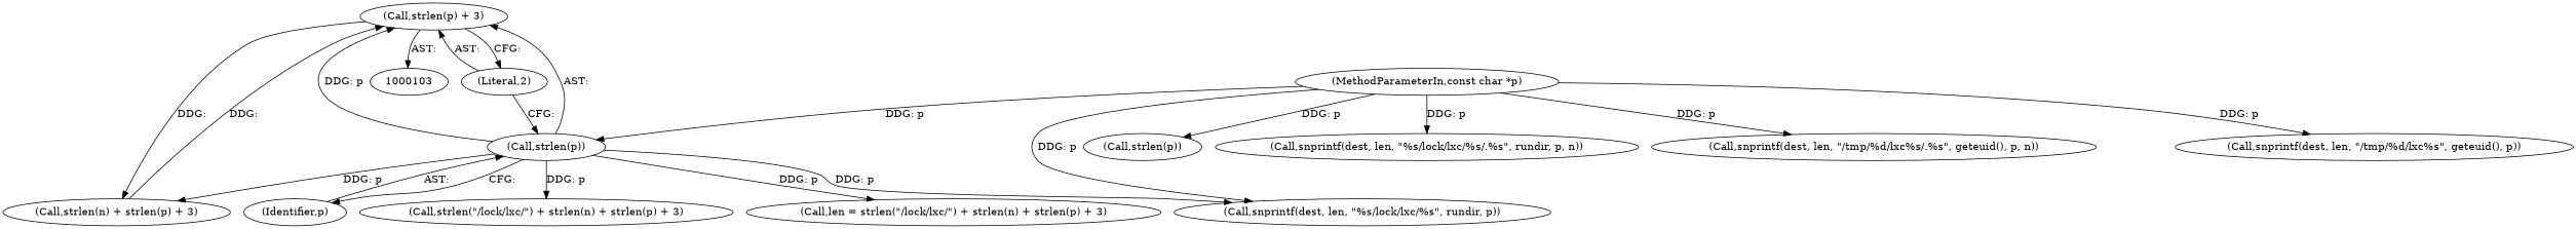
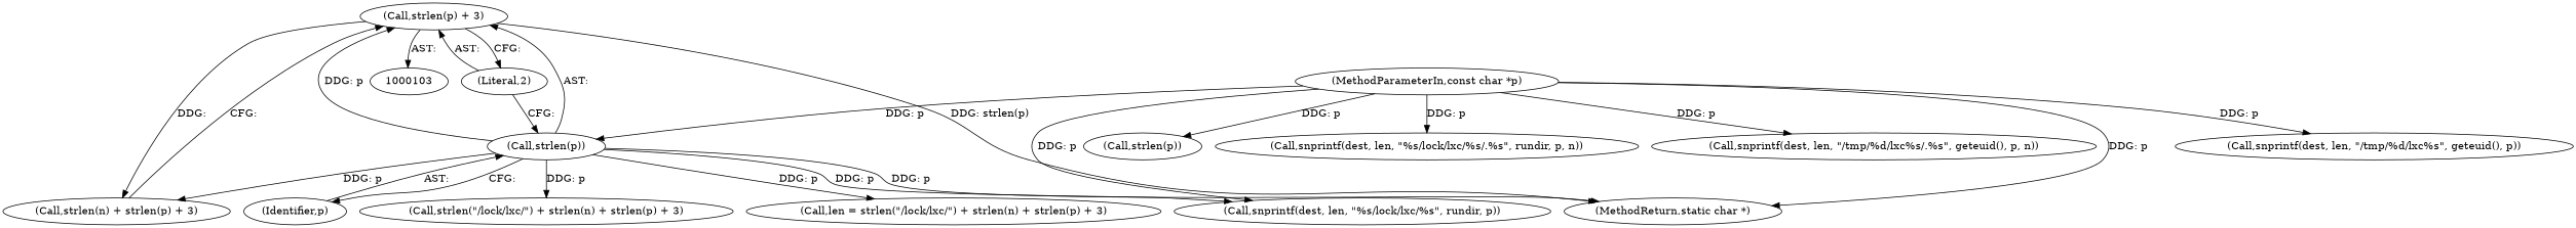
  digraph {
    n1 [label="(Call,strlen(p) + 3)"]
    n2 [label="(Literal,2)"]
+   n3 [label="(MethodReturn,static char *)"]
    n4 [label="(Call,strlen(n) + strlen(p) + 3)"]
    1000103
    n6 [label="(Call,strlen(p))"]
    n7 [label="(Call,strlen(\"/lock/lxc/\") + strlen(n) + strlen(p) + 3)"]
    n8 [label="(Call,len = strlen(\"/lock/lxc/\") + strlen(n) + strlen(p) + 3)"]
    n9 [label="(Call,snprintf(dest, len, \"%s/lock/lxc/%s\", rundir, p))"]
    n10 [label="(Identifier,p)"]
    n11 [label="(MethodParameterIn,const char *p)"]
    n12 [label="(Call,snprintf(dest, len, \"/tmp/%d/lxc%s\", geteuid(), p))"]
    n13 [label="(Call,strlen(p))"]
    n14 [label="(Call,snprintf(dest, len, \"%s/lock/lxc/%s/.%s\", rundir, p, n))"]
    n15 [label="(Call,snprintf(dest, len, \"/tmp/%d/lxc%s/.%s\", geteuid(), p, n))"]
    n1 -> n2 [label="CFG: "]
+   n1 -> n3 [label="DDG: strlen(p)"]
    n1 -> n4 [label="DDG: "]
    n1 -> 1000103 [label="AST: "]
    n2 -> n1 [label="AST: "]
    n2 -> n6 [label="CFG: "]
-   n4 -> n1 [label="DDG: "]
+   n4 -> n1 [label="CFG: "]
    n6 -> n1 [label="AST: "]
    n6 -> n1 [label="DDG: p"]
+   n6 -> n3 [label="DDG: p"]
    n6 -> n4 [label="DDG: p"]
    n6 -> n7 [label="DDG: p"]
    n6 -> n8 [label="DDG: p"]
    n6 -> n9 [label="DDG: p"]
    n6 -> n10 [label="CFG: "]
    n10 -> n6 [label="AST: "]
+   n11 -> n3 [label="DDG: p"]
    n11 -> n6 [label="DDG: p"]
    n11 -> n9 [label="DDG: p"]
    n11 -> n12 [label="DDG: p"]
    n11 -> n13 [label="DDG: p"]
    n11 -> n14 [label="DDG: p"]
    n11 -> n15 [label="DDG: p"]
  }
